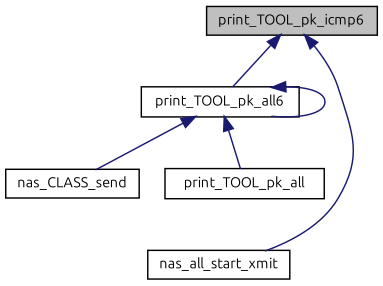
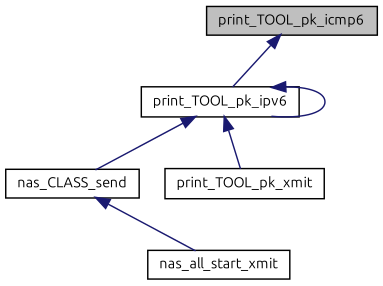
  digraph {
    fontname=Ubuntu
    rankdir=TB
    node [color=black fillcolor=white fontname=Ubuntu fontsize=10 shape=record style=filled]
    edge [color=midnightblue dir=back fontname=Ubuntu fontsize=10 labelfontname=Helvetica labelfontsize=10 style=solid]
    n1 [fillcolor=grey75 fontcolor=black height=0.2 label=print_TOOL_pk_icmp6 width=0.4]
-   n2 [height=0.2 label=print_TOOL_pk_all6 width=0.4]
+   n2 [height=0.2 label=print_TOOL_pk_ipv6 width=0.4]
    n3 [height=0.2 label=nas_CLASS_send width=0.4]
    n4 [height=0.2 label=nas_all_start_xmit width=0.4]
-   n5 [height=0.2 label=print_TOOL_pk_all width=0.4]
+   n5 [height=0.2 label=print_TOOL_pk_xmit width=0.4]
    n1 -> n2
    n2 -> n2
    n2 -> n3
    n2 -> n5
-   n1 -> n4
+   n3 -> n4
  }
